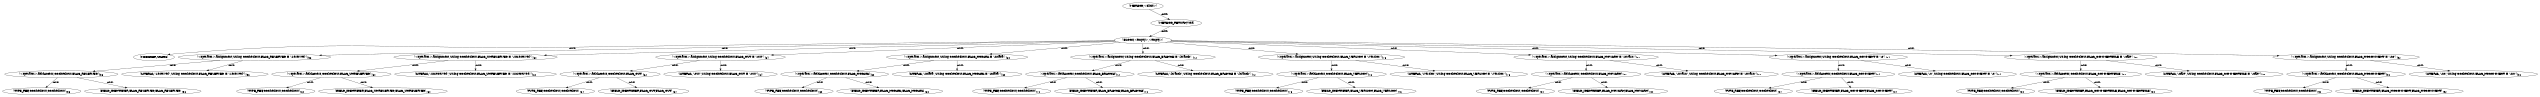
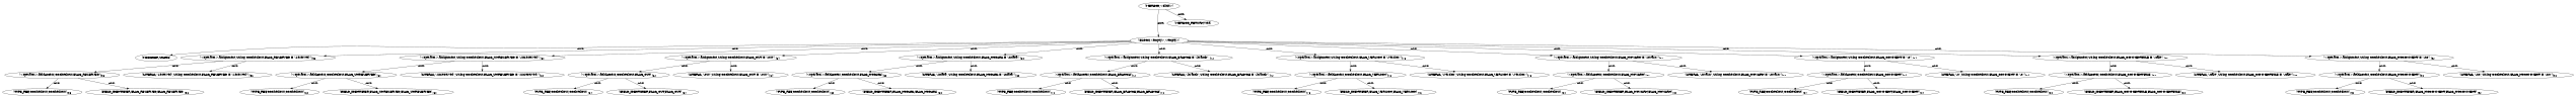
  digraph {
    n1 [label=<(METHOD,&lt;clinit&gt;)>]
    n2 [label=<(BLOCK,&lt;empty&gt;,&lt;empty&gt;)>]
    n3 [label=<(METHOD_RETURN,void)>]
    n4 [label=<(MODIFIER,STATIC)>]
    n5 [label=<(&lt;operator&gt;.assignment,String CCCheckout.FLAG_RESERVED = &quot;-reserved&quot;)<SUB>456</SUB>>]
    n6 [label=<(&lt;operator&gt;.assignment,String CCCheckout.FLAG_UNRESERVED = &quot;-unreserved&quot;)<SUB>460</SUB>>]
    n7 [label=<(&lt;operator&gt;.assignment,String CCCheckout.FLAG_OUT = &quot;-out&quot;)<SUB>464</SUB>>]
    n8 [label=<(&lt;operator&gt;.assignment,String CCCheckout.FLAG_NODATA = &quot;-ndata&quot;)<SUB>468</SUB>>]
    n9 [label=<(&lt;operator&gt;.assignment,String CCCheckout.FLAG_BRANCH = &quot;-branch&quot;)<SUB>472</SUB>>]
    n10 [label=<(&lt;operator&gt;.assignment,String CCCheckout.FLAG_VERSION = &quot;-version&quot;)<SUB>476</SUB>>]
    n11 [label=<(&lt;operator&gt;.assignment,String CCCheckout.FLAG_NOWARN = &quot;-nwarn&quot;)<SUB>480</SUB>>]
    n12 [label=<(&lt;operator&gt;.assignment,String CCCheckout.FLAG_COMMENT = &quot;-c&quot;)<SUB>484</SUB>>]
    n13 [label=<(&lt;operator&gt;.assignment,String CCCheckout.FLAG_COMMENTFILE = &quot;-cfile&quot;)<SUB>488</SUB>>]
    n14 [label=<(&lt;operator&gt;.assignment,String CCCheckout.FLAG_NOCOMMENT = &quot;-nc&quot;)<SUB>492</SUB>>]
    n15 [label=<(&lt;operator&gt;.fieldAccess,CCCheckout.FLAG_RESERVED)<SUB>456</SUB>>]
    n16 [label=<(LITERAL,&quot;-reserved&quot;,String CCCheckout.FLAG_RESERVED = &quot;-reserved&quot;)<SUB>456</SUB>>]
    n17 [label=<(&lt;operator&gt;.fieldAccess,CCCheckout.FLAG_UNRESERVED)<SUB>460</SUB>>]
    n18 [label=<(LITERAL,&quot;-unreserved&quot;,String CCCheckout.FLAG_UNRESERVED = &quot;-unreserved&quot;)<SUB>460</SUB>>]
    n19 [label=<(&lt;operator&gt;.fieldAccess,CCCheckout.FLAG_OUT)<SUB>462</SUB>>]
    n20 [label=<(LITERAL,&quot;-out&quot;,String CCCheckout.FLAG_OUT = &quot;-out&quot;)<SUB>464</SUB>>]
    n21 [label=<(&lt;operator&gt;.fieldAccess,CCCheckout.FLAG_NODATA)<SUB>468</SUB>>]
    n22 [label=<(LITERAL,&quot;-ndata&quot;,String CCCheckout.FLAG_NODATA = &quot;-ndata&quot;)<SUB>468</SUB>>]
    n23 [label=<(&lt;operator&gt;.fieldAccess,CCCheckout.FLAG_BRANCH)<SUB>472</SUB>>]
    n24 [label=<(LITERAL,&quot;-branch&quot;,String CCCheckout.FLAG_BRANCH = &quot;-branch&quot;)<SUB>472</SUB>>]
    n25 [label=<(&lt;operator&gt;.fieldAccess,CCCheckout.FLAG_VERSION)<SUB>476</SUB>>]
    n26 [label=<(LITERAL,&quot;-version&quot;,String CCCheckout.FLAG_VERSION = &quot;-version&quot;)<SUB>476</SUB>>]
    n27 [label=<(&lt;operator&gt;.fieldAccess,CCCheckout.FLAG_NOWARN)<SUB>480</SUB>>]
    n28 [label=<(LITERAL,&quot;-nwarn&quot;,String CCCheckout.FLAG_NOWARN = &quot;-nwarn&quot;)<SUB>480</SUB>>]
    n29 [label=<(&lt;operator&gt;.fieldAccess,CCCheckout.FLAG_COMMENT)<SUB>484</SUB>>]
    n30 [label=<(LITERAL,&quot;-c&quot;,String CCCheckout.FLAG_COMMENT = &quot;-c&quot;)<SUB>484</SUB>>]
    n31 [label=<(&lt;operator&gt;.fieldAccess,CCCheckout.FLAG_COMMENTFILE)<SUB>488</SUB>>]
    n32 [label=<(LITERAL,&quot;-cfile&quot;,String CCCheckout.FLAG_COMMENTFILE = &quot;-cfile&quot;)<SUB>488</SUB>>]
    n33 [label=<(&lt;operator&gt;.fieldAccess,CCCheckout.FLAG_NOCOMMENT)<SUB>492</SUB>>]
    n34 [label=<(LITERAL,&quot;-nc&quot;,String CCCheckout.FLAG_NOCOMMENT = &quot;-nc&quot;)<SUB>492</SUB>>]
    n35 [label=<(TYPE_REF,CCCheckout,CCCheckout)<SUB>456</SUB>>]
    n36 [label=<(FIELD_IDENTIFIER,FLAG_RESERVED,FLAG_RESERVED)<SUB>456</SUB>>]
    n37 [label=<(TYPE_REF,CCCheckout,CCCheckout)<SUB>460</SUB>>]
    n38 [label=<(FIELD_IDENTIFIER,FLAG_UNRESERVED,FLAG_UNRESERVED)<SUB>460</SUB>>]
    n39 [label=<(TYPE_REF,CCCheckout,CCCheckout)<SUB>464</SUB>>]
    n40 [label=<(FIELD_IDENTIFIER,FLAG_OUT,FLAG_OUT)<SUB>464</SUB>>]
    n41 [label=<(TYPE_REF,CCCheckout,CCCheckout)<SUB>468</SUB>>]
    n42 [label=<(FIELD_IDENTIFIER,FLAG_NODATA,FLAG_NODATA)<SUB>468</SUB>>]
    n43 [label=<(TYPE_REF,CCCheckout,CCCheckout)<SUB>472</SUB>>]
    n44 [label=<(FIELD_IDENTIFIER,FLAG_BRANCH,FLAG_BRANCH)<SUB>472</SUB>>]
    n45 [label=<(TYPE_REF,CCCheckout,CCCheckout)<SUB>476</SUB>>]
    n46 [label=<(FIELD_IDENTIFIER,FLAG_VERSION,FLAG_VERSION)<SUB>476</SUB>>]
    n47 [label=<(TYPE_REF,CCCheckout,CCCheckout)<SUB>480</SUB>>]
    n48 [label=<(FIELD_IDENTIFIER,FLAG_NOWARN,FLAG_NOWARN)<SUB>480</SUB>>]
    n49 [label=<(TYPE_REF,CCCheckout,CCCheckout)<SUB>484</SUB>>]
    n50 [label=<(FIELD_IDENTIFIER,FLAG_COMMENT,FLAG_COMMENT)<SUB>484</SUB>>]
    n51 [label=<(TYPE_REF,CCCheckout,CCCheckout)<SUB>488</SUB>>]
    n52 [label=<(FIELD_IDENTIFIER,FLAG_COMMENTFILE,FLAG_COMMENTFILE)<SUB>488</SUB>>]
    n53 [label=<(TYPE_REF,CCCheckout,CCCheckout)<SUB>492</SUB>>]
    n54 [label=<(FIELD_IDENTIFIER,FLAG_NOCOMMENT,FLAG_NOCOMMENT)<SUB>492</SUB>>]
-   n3 -> n2 [label="AST: "]
+   n1 -> n2 [label="AST: "]
    n1 -> n3 [label="AST: "]
    n2 -> n4 [label="AST: "]
    n2 -> n5 [label="AST: "]
    n2 -> n6 [label="AST: "]
    n2 -> n7 [label="AST: "]
    n2 -> n8 [label="AST: "]
    n2 -> n9 [label="AST: "]
    n2 -> n10 [label="AST: "]
    n2 -> n11 [label="AST: "]
    n2 -> n12 [label="AST: "]
    n2 -> n13 [label="AST: "]
    n2 -> n14 [label="AST: "]
    n5 -> n15 [label="AST: "]
    n5 -> n16 [label="AST: "]
    n6 -> n17 [label="AST: "]
    n6 -> n18 [label="AST: "]
    n7 -> n19 [label="AST: "]
    n7 -> n20 [label="AST: "]
    n8 -> n21 [label="AST: "]
    n8 -> n22 [label="AST: "]
    n9 -> n23 [label="AST: "]
    n9 -> n24 [label="AST: "]
    n10 -> n25 [label="AST: "]
    n10 -> n26 [label="AST: "]
    n11 -> n27 [label="AST: "]
    n11 -> n28 [label="AST: "]
    n12 -> n29 [label="AST: "]
    n12 -> n30 [label="AST: "]
    n13 -> n31 [label="AST: "]
    n13 -> n32 [label="AST: "]
    n14 -> n33 [label="AST: "]
    n14 -> n34 [label="AST: "]
    n15 -> n35 [label="AST: "]
    n15 -> n36 [label="AST: "]
    n17 -> n37 [label="AST: "]
    n17 -> n38 [label="AST: "]
    n19 -> n39 [label="AST: "]
    n19 -> n40 [label="AST: "]
    n21 -> n41 [label="AST: "]
    n21 -> n42 [label="AST: "]
    n23 -> n43 [label="AST: "]
    n23 -> n44 [label="AST: "]
    n25 -> n45 [label="AST: "]
    n25 -> n46 [label="AST: "]
    n27 -> n47 [label="AST: "]
    n27 -> n48 [label="AST: "]
    n29 -> n49 [label="AST: "]
    n29 -> n50 [label="AST: "]
    n31 -> n51 [label="AST: "]
    n31 -> n52 [label="AST: "]
    n33 -> n53 [label="AST: "]
    n33 -> n54 [label="AST: "]
  }
